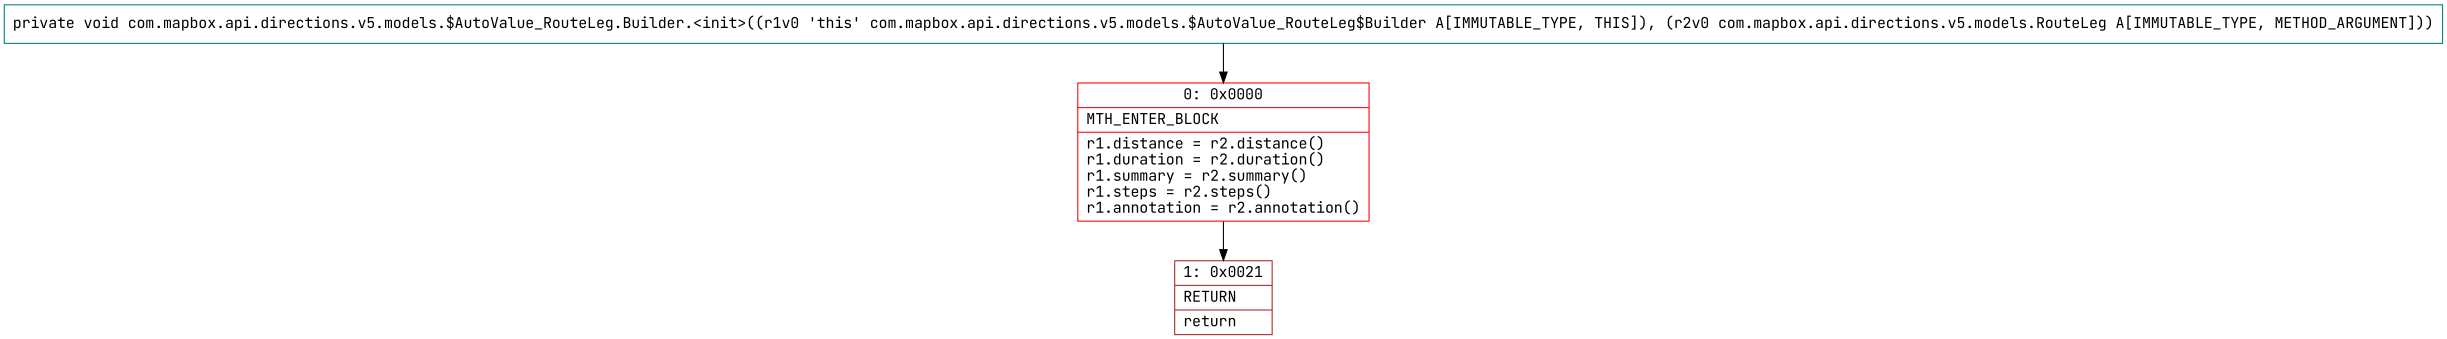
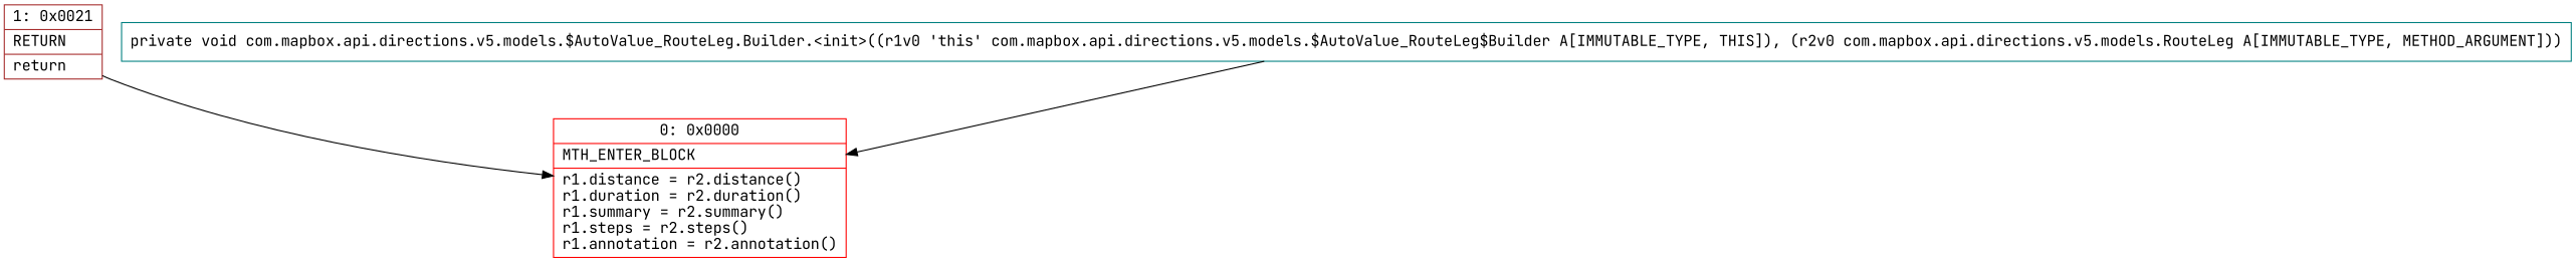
  digraph {
    fontname="JetBrains Mono"
    node [shape=record fontname="JetBrains Mono"]
    edge [fontname="JetBrains Mono"]
    n1 [label="{0\:\ 0x0000|MTH_ENTER_BLOCK\l|r1.distance = r2.distance()\lr1.duration = r2.duration()\lr1.summary = r2.summary()\lr1.steps = r2.steps()\lr1.annotation = r2.annotation()\l}" color=red]
    n2 [label="{1\:\ 0x0021|RETURN\l|return\l}" color=brown]
    n3 [label="{private void com.mapbox.api.directions.v5.models.$AutoValue_RouteLeg.Builder.\<init\>((r1v0 'this' com.mapbox.api.directions.v5.models.$AutoValue_RouteLeg$Builder A[IMMUTABLE_TYPE, THIS]), (r2v0 com.mapbox.api.directions.v5.models.RouteLeg A[IMMUTABLE_TYPE, METHOD_ARGUMENT])) }" color=teal]
-   n1 -> n2
+   n2 -> n1
    n3 -> n1
  }
